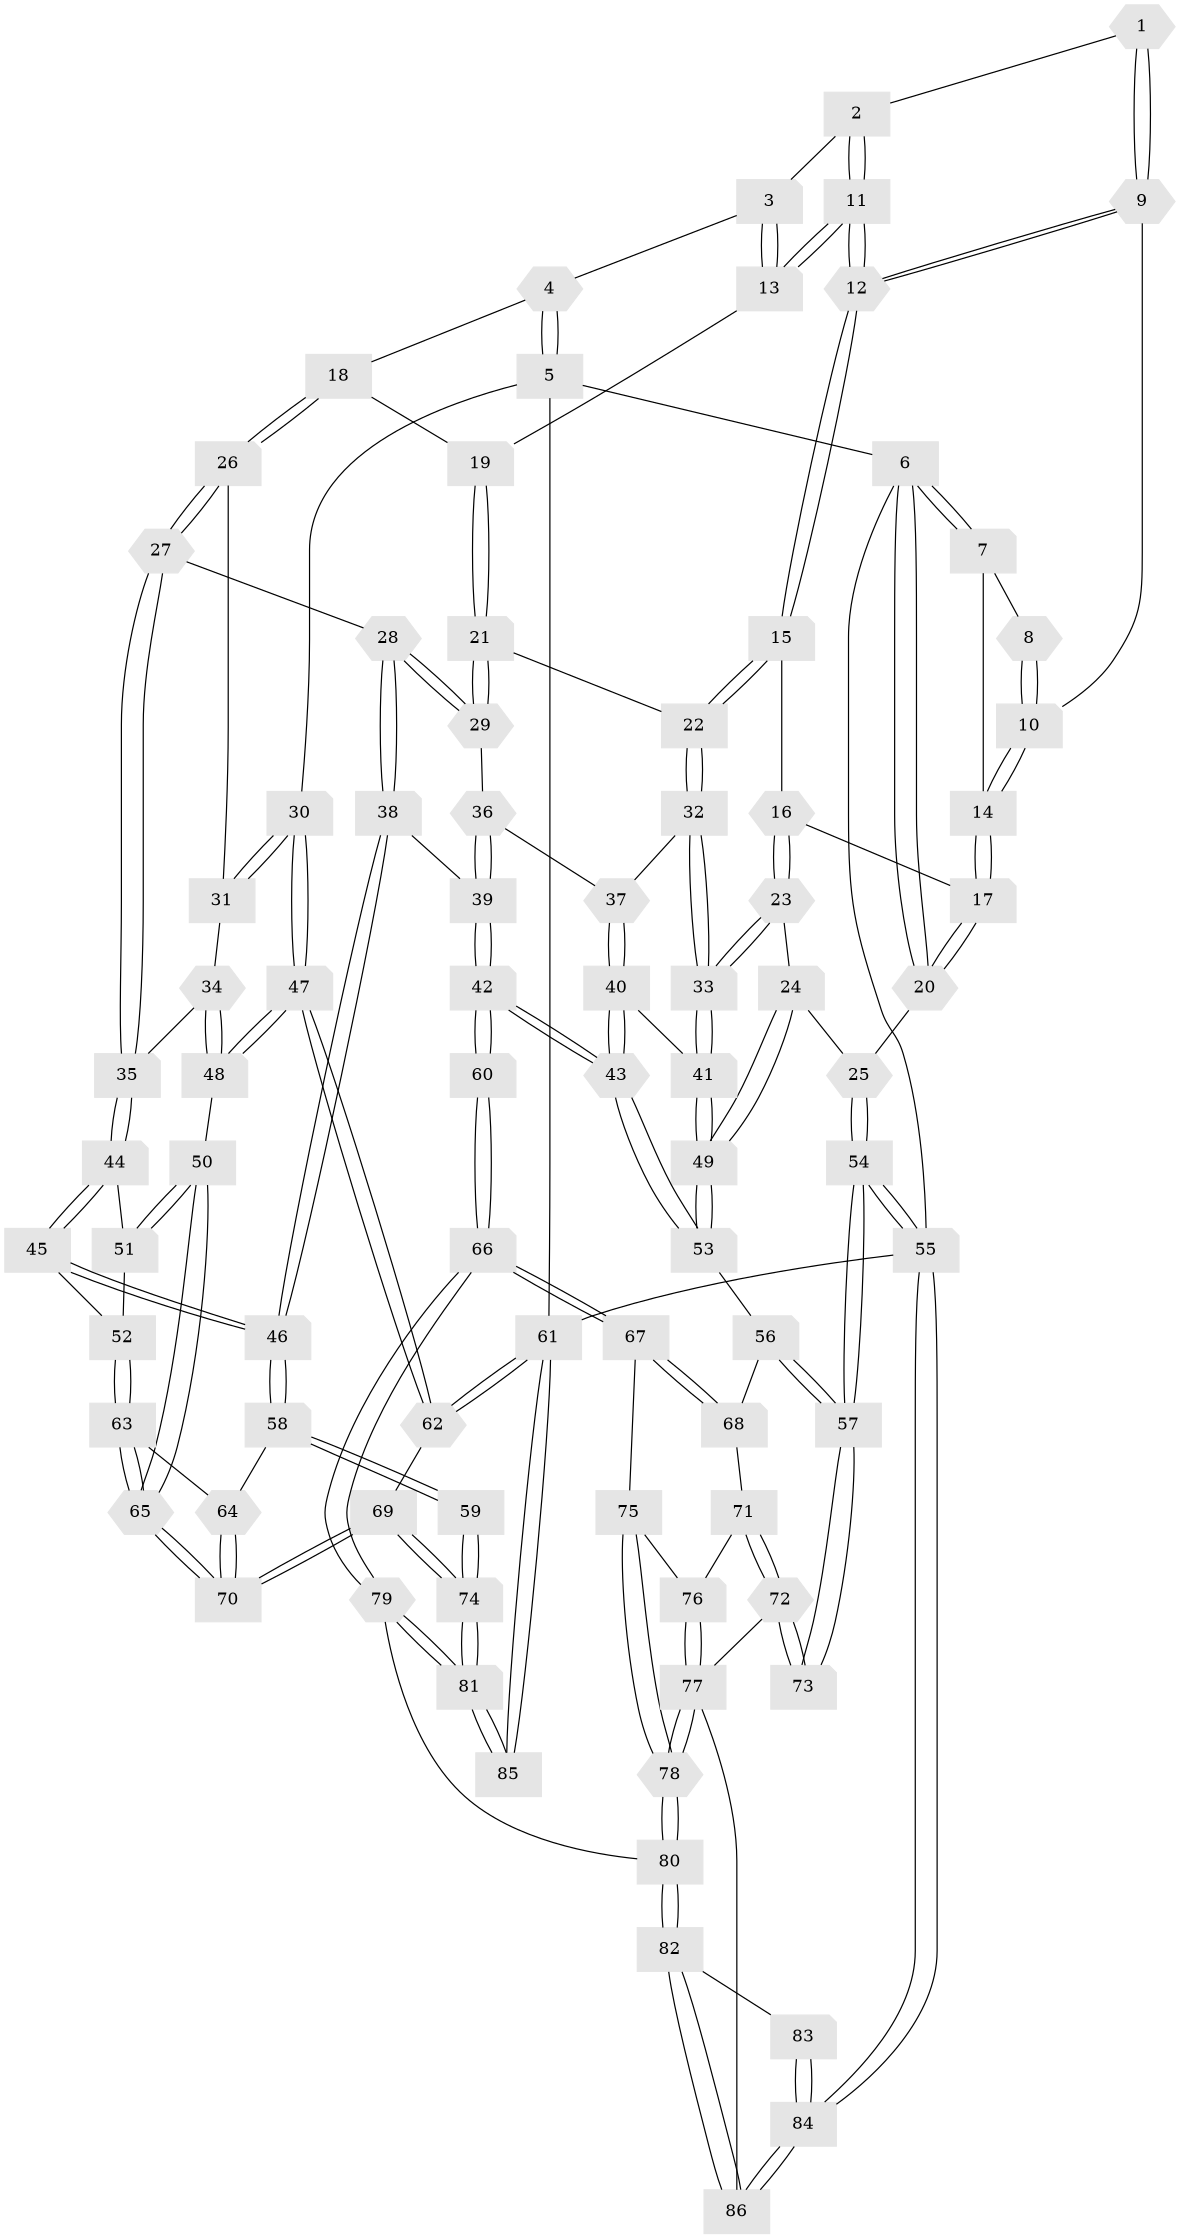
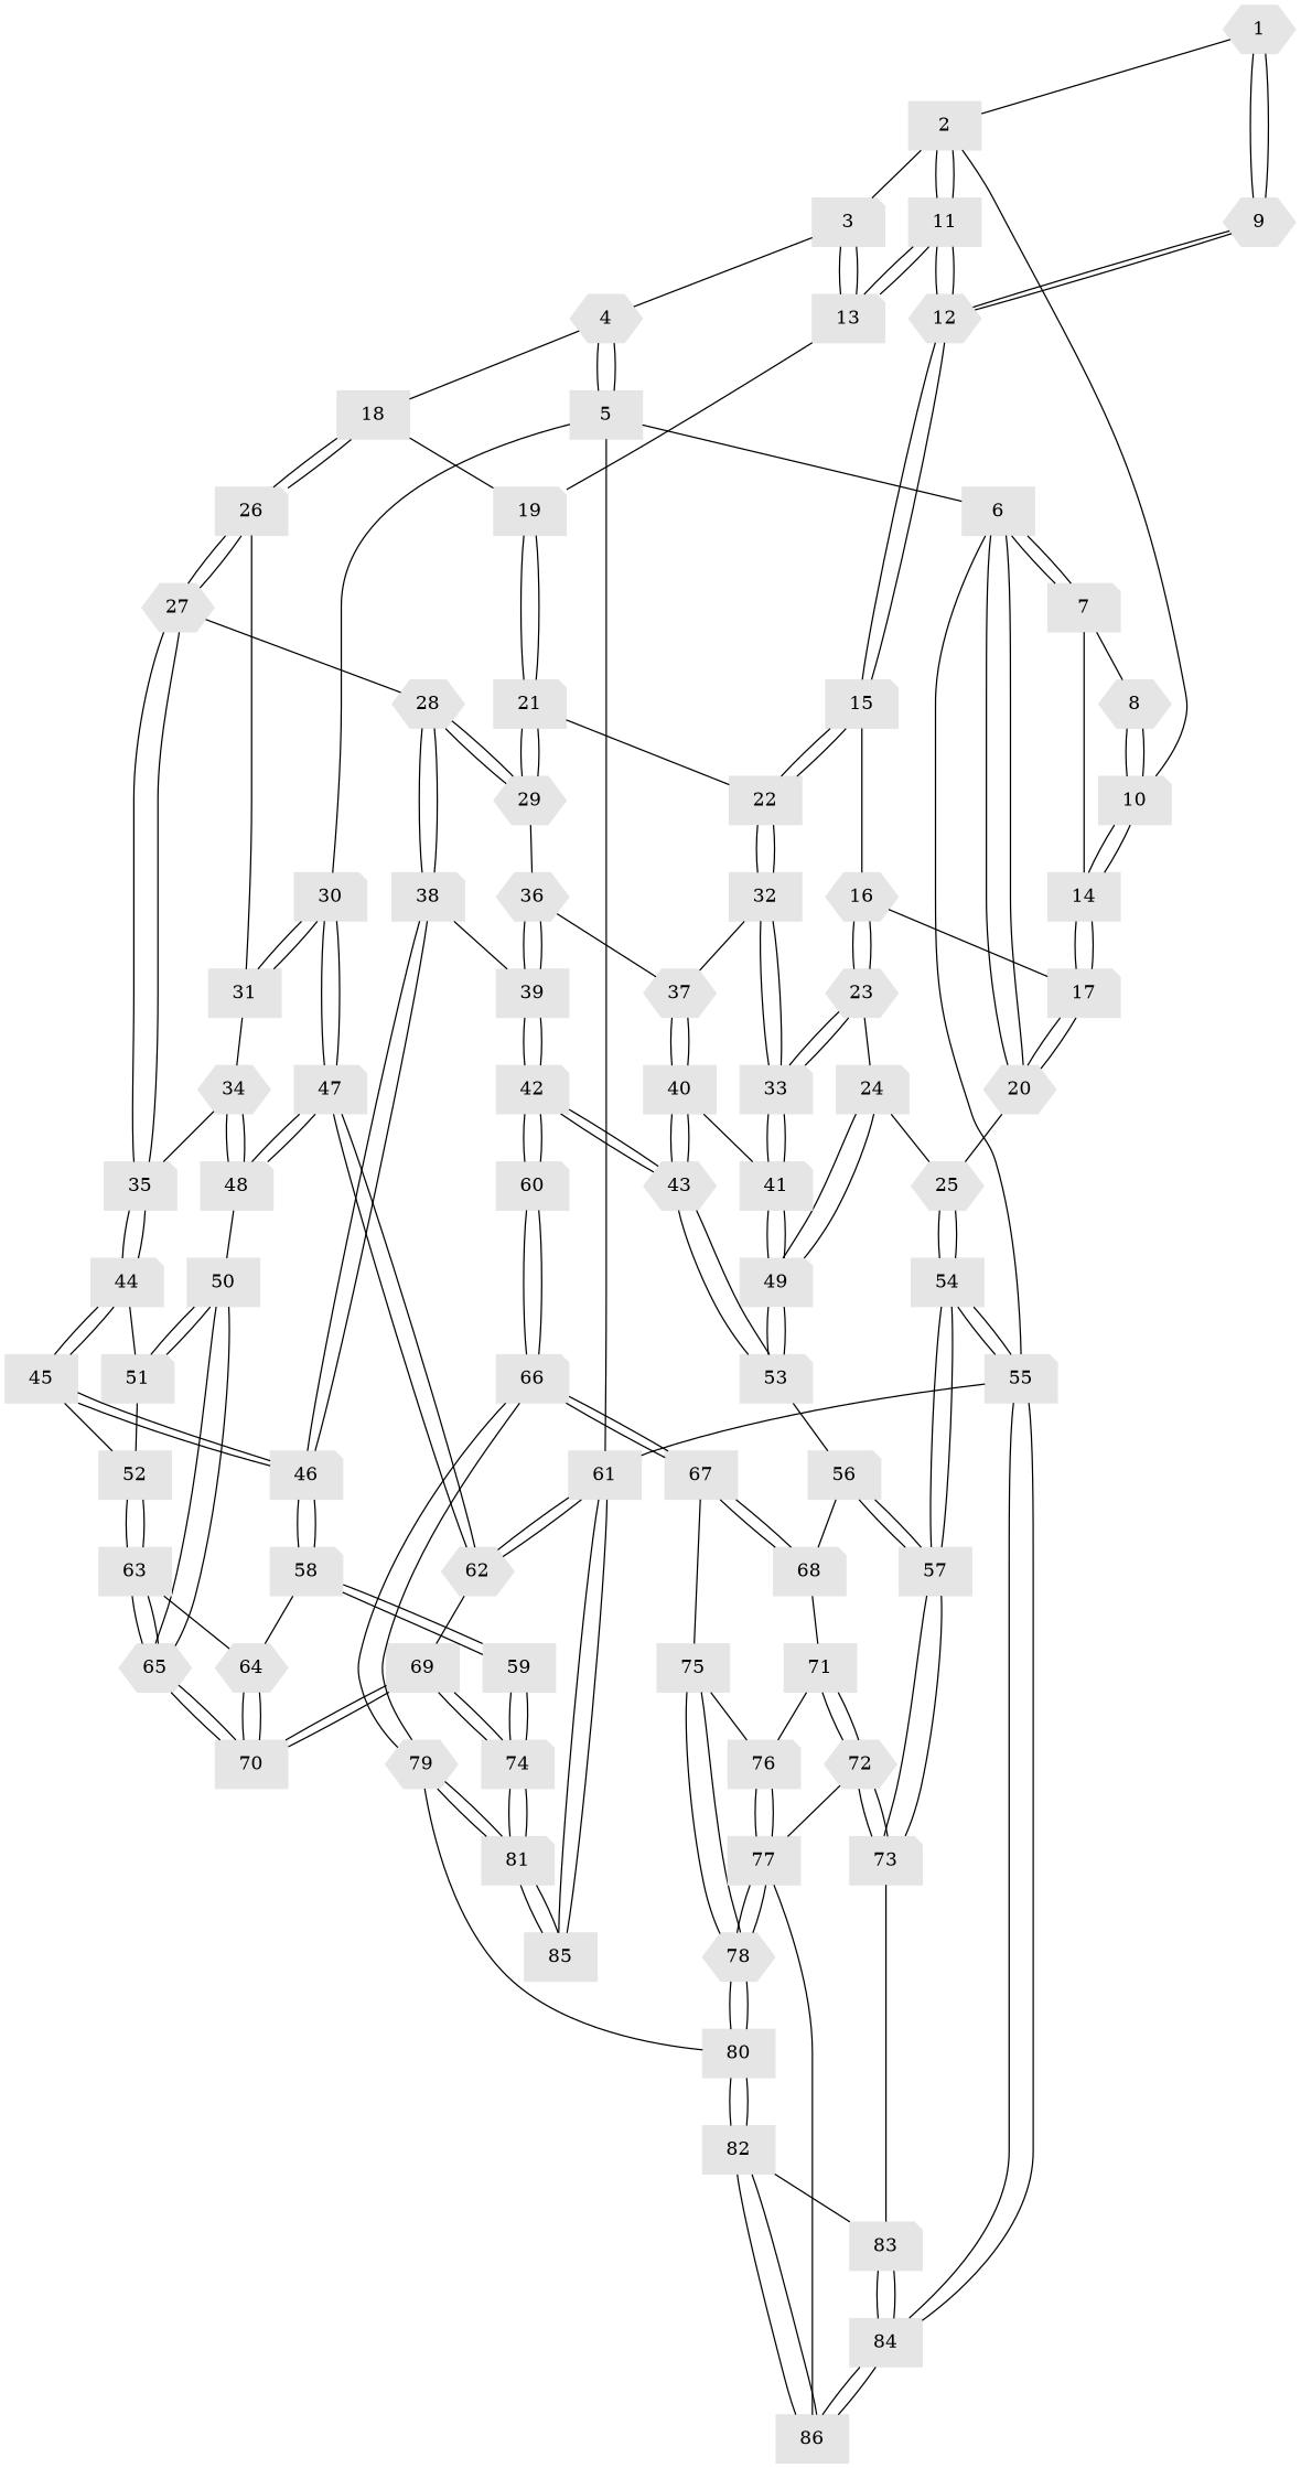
  graph {
    node [color=gray90 shape=note style=filled]
    1 [shape=hexagon]
    2 [shape=box]
    9 [shape=hexagon]
    3
    11 [shape=box]
    10
    12 [shape=hexagon]
    4 [shape=hexagon]
    13
    5 [shape=box]
    18 [shape=box]
    19
    6 [shape=box]
    30
    61 [shape=box]
    26
    7
    20 [shape=hexagon]
    55
    31 [shape=box]
    47
    62 [shape=hexagon]
    85 [shape=box]
    8 [shape=hexagon]
    14 [shape=box]
    25 [shape=hexagon]
    84 [shape=box]
    17
    15
    16 [shape=hexagon]
    22 [shape=box]
    21
    23 [shape=hexagon]
    32 [shape=box]
    24
    33
    27 [shape=hexagon]
    29 [shape=hexagon]
    54 [shape=box]
    36 [shape=hexagon]
    37 [shape=hexagon]
    49
    41
    53
    57 [shape=box]
    28 [shape=hexagon]
    35
    34 [shape=hexagon]
    38
    44
    39 [shape=box]
    46
    48
    40 [shape=box]
    50 [shape=box]
    45 [shape=box]
    51
    42
    43 [shape=hexagon]
    58
    60
    66
    56
    52 [shape=box]
    63 [shape=box]
    59 [shape=box]
    64 [shape=hexagon]
    69 [shape=box]
    65 [shape=hexagon]
    70 [shape=box]
    68
    73
    86 [shape=box]
    71 [shape=box]
    83
    74
    81
    67 [shape=box]
    79 [shape=hexagon]
    75 [shape=box]
    80 [shape=box]
    76
    78 [shape=hexagon]
    72 [shape=hexagon]
    77 [shape=box]
    82 [shape=box]
    1 -- 2
    1 -- 9
    1 -- 9
    2 -- 3
    2 -- 11
    2 -- 11
-   9 -- 10
+   2 -- 10
    9 -- 12
    9 -- 12
    3 -- 4
    3 -- 13
    3 -- 13
    11 -- 12
    11 -- 12
    11 -- 13
    11 -- 13
    10 -- 14
    10 -- 14
    12 -- 15
    12 -- 15
    4 -- 5
    4 -- 5
    4 -- 18
    13 -- 19
    5 -- 6
    5 -- 30
    5 -- 61
    18 -- 19
    18 -- 26
    18 -- 26
    19 -- 21
    19 -- 21
    6 -- 7
    6 -- 7
    6 -- 20
    6 -- 20
    6 -- 55
    30 -- 31
    30 -- 31
    30 -- 47
    30 -- 47
    61 -- 62
    61 -- 62
    61 -- 85
    61 -- 85
    26 -- 31
    26 -- 27
    26 -- 27
    7 -- 8
    7 -- 14
    20 -- 25
    55 -- 61
    55 -- 84
    55 -- 84
    31 -- 34
    47 -- 62
    47 -- 62
    47 -- 48
    47 -- 48
    62 -- 69
    8 -- 10
    8 -- 10
    14 -- 17
    14 -- 17
    25 -- 54
    25 -- 54
    84 -- 86
    84 -- 86
    17 -- 20
    17 -- 20
    15 -- 16
    15 -- 22
    15 -- 22
    16 -- 17
    16 -- 23
    16 -- 23
    22 -- 32
    22 -- 32
    21 -- 22
    21 -- 29
    21 -- 29
    23 -- 24
    23 -- 33
    23 -- 33
    32 -- 33
    32 -- 33
    32 -- 37
    24 -- 25
    24 -- 49
    24 -- 49
    33 -- 41
    33 -- 41
    27 -- 28
    27 -- 35
    27 -- 35
    29 -- 36
    54 -- 55
    54 -- 55
    54 -- 57
    54 -- 57
    36 -- 37
    36 -- 39
    36 -- 39
    37 -- 40
    37 -- 40
    49 -- 53
    49 -- 53
    41 -- 49
    41 -- 49
    53 -- 56
    57 -- 73
    57 -- 73
    28 -- 29
    28 -- 29
    28 -- 38
    28 -- 38
    35 -- 44
    35 -- 44
    34 -- 35
    34 -- 48
    34 -- 48
    38 -- 39
    38 -- 46
    38 -- 46
    44 -- 45
    44 -- 45
    44 -- 51
    39 -- 42
    39 -- 42
    46 -- 58
    46 -- 58
    48 -- 50
    40 -- 41
    40 -- 43
    40 -- 43
    50 -- 51
    50 -- 51
    50 -- 65
    50 -- 65
    45 -- 46
    45 -- 46
    45 -- 52
    51 -- 52
    42 -- 43
    42 -- 43
    42 -- 60
    42 -- 60
    43 -- 53
    43 -- 53
    58 -- 59
    58 -- 59
    58 -- 64
    60 -- 66
    60 -- 66
    66 -- 67
    66 -- 67
    66 -- 79
    66 -- 79
    56 -- 57
    56 -- 57
    56 -- 68
    52 -- 63
    52 -- 63
    63 -- 64
    63 -- 65
    63 -- 65
    59 -- 74
    59 -- 74
    64 -- 70
    64 -- 70
    69 -- 70
    69 -- 70
    69 -- 74
    69 -- 74
    65 -- 70
    65 -- 70
    68 -- 71
+   73 -- 83
    71 -- 76
    71 -- 72
    71 -- 72
    83 -- 84
    83 -- 84
    74 -- 81
    74 -- 81
    81 -- 85
    81 -- 85
    67 -- 68
    67 -- 68
    67 -- 75
    79 -- 81
    79 -- 81
    79 -- 80
    75 -- 76
    75 -- 78
    75 -- 78
    80 -- 82
    80 -- 82
    76 -- 77
    76 -- 77
    78 -- 80
    78 -- 80
    72 -- 73
    72 -- 73
    72 -- 77
    77 -- 86
    77 -- 78
    77 -- 78
    82 -- 86
    82 -- 86
    82 -- 83
  }
